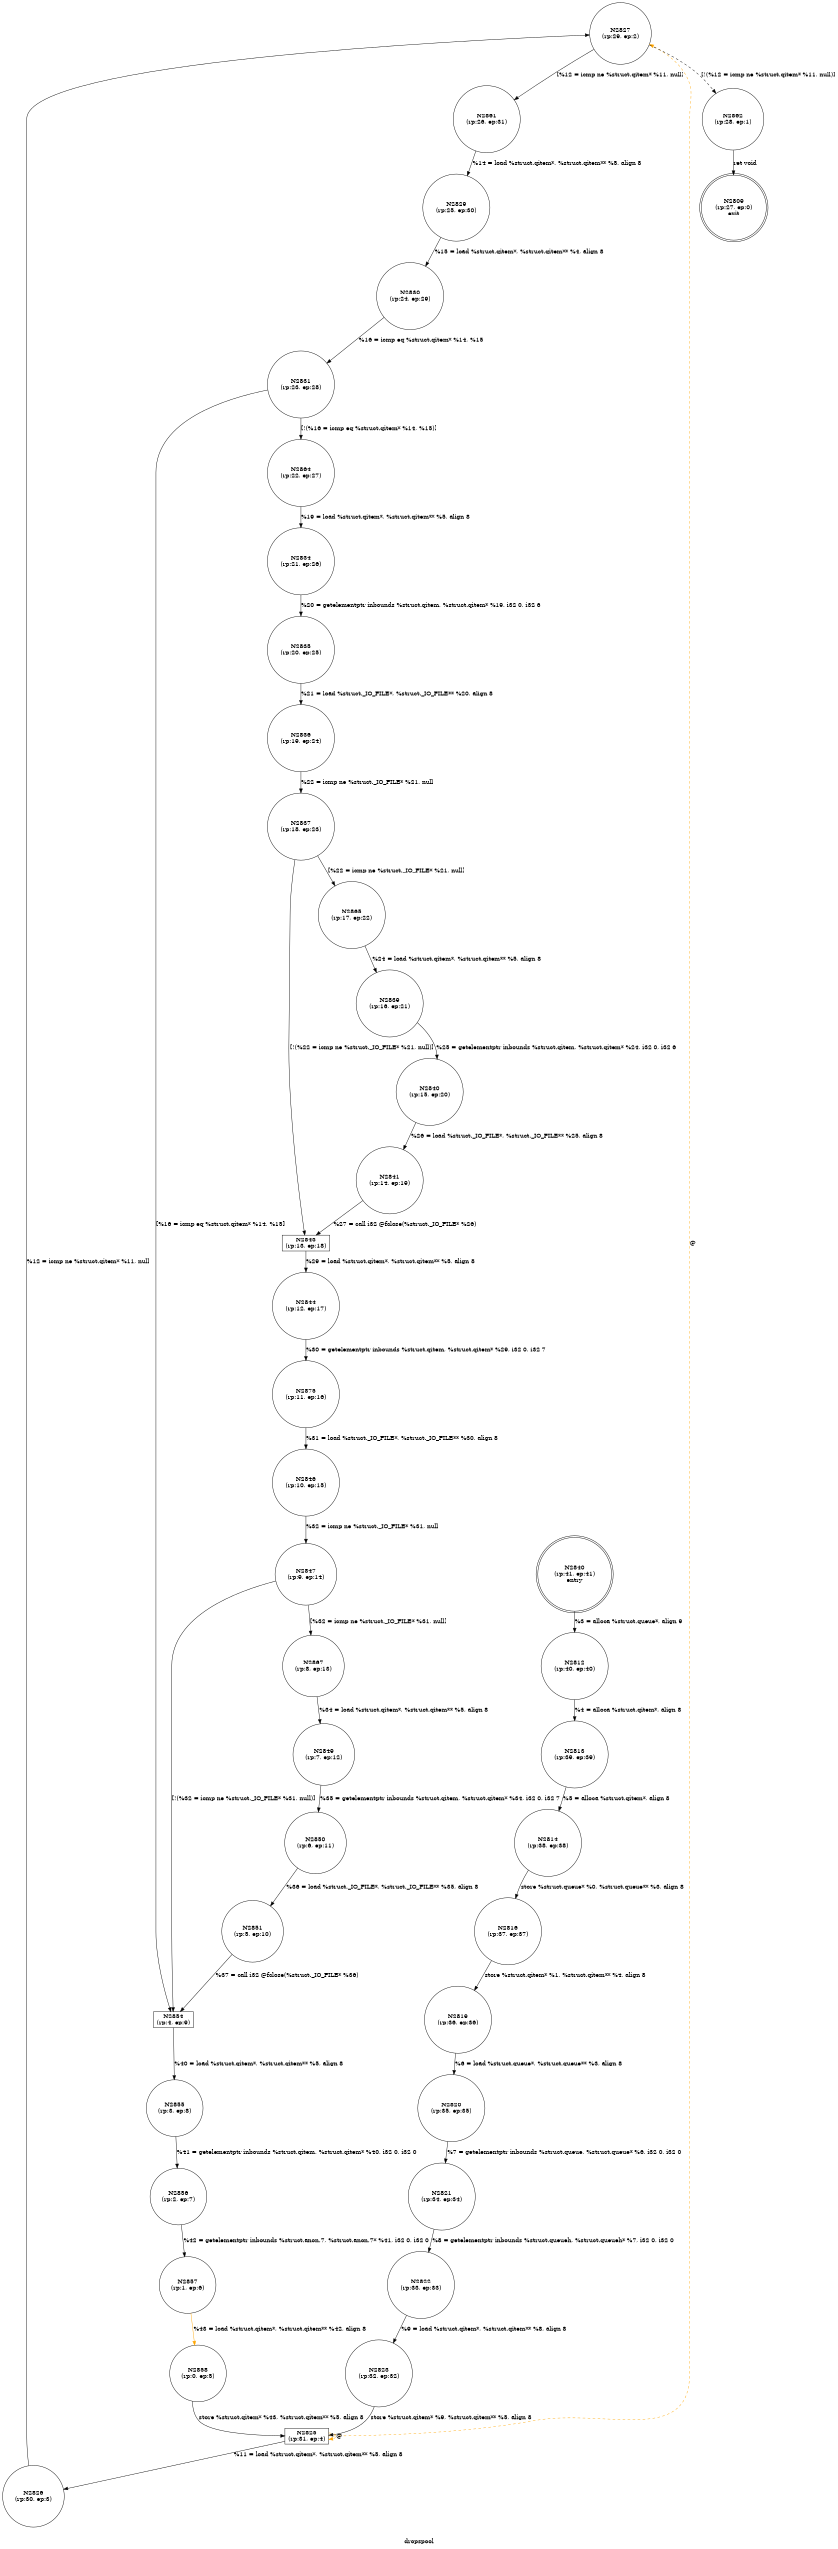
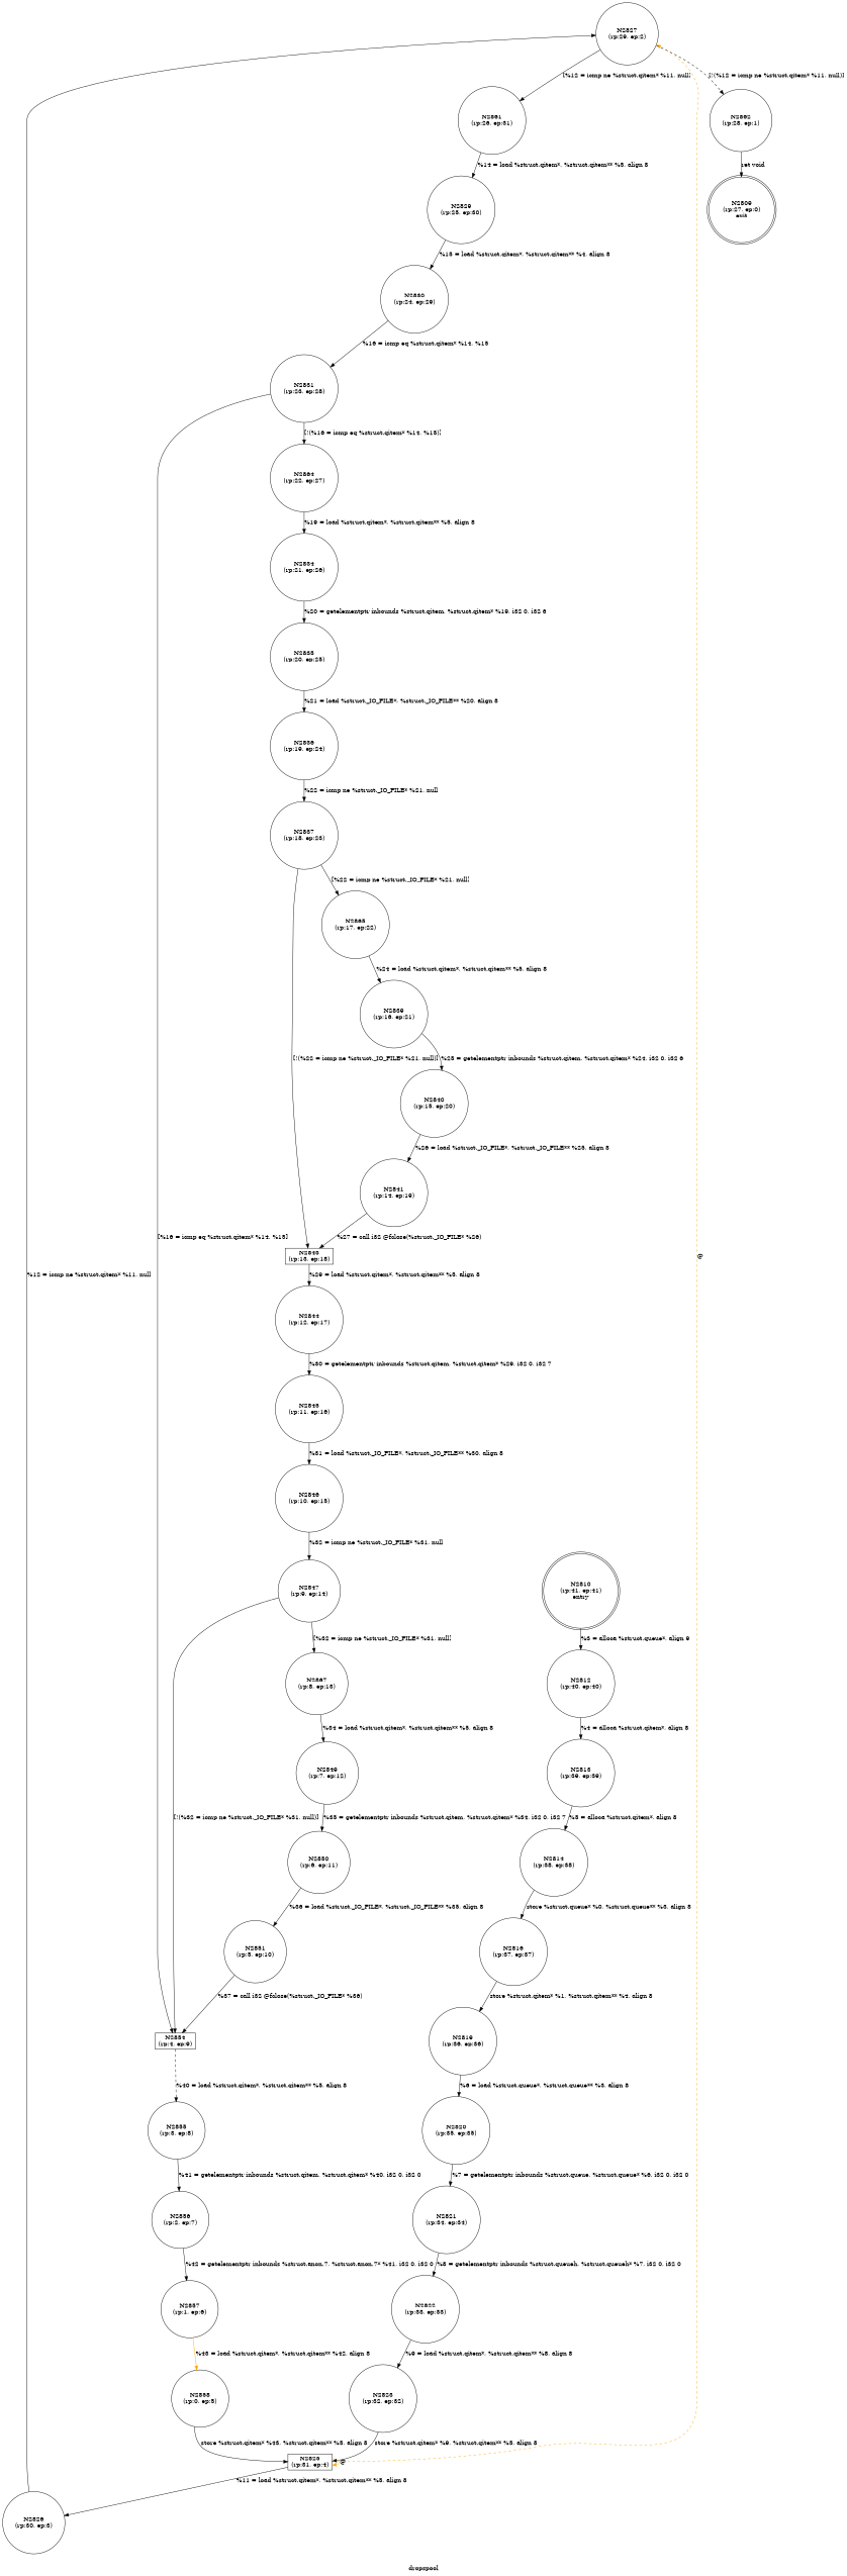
  digraph {
    fontname="DejaVu Serif"
    label=dropspool
    node [fontname="DejaVu Serif" shape=circle]
    edge [fontname="DejaVu Serif"]
    n1 [label="N2809\n(rp:27, ep:0)\nexit" shape=doublecircle]
-   n2 [label="N2840\n(rp:41, ep:41)\nentry" shape=doublecircle]
+   n2 [label="N2810\n(rp:41, ep:41)\nentry" shape=doublecircle]
    n3 [label="N2812\n(rp:40, ep:40)"]
    n4 [label="N2813\n(rp:39, ep:39)"]
    n5 [label="N2814\n(rp:38, ep:38)"]
    n6 [label="N2816\n(rp:37, ep:37)"]
    n7 [label="N2819\n(rp:36, ep:36)"]
    n8 [label="N2820\n(rp:35, ep:35)"]
    n9 [label="N2821\n(rp:34, ep:34)"]
    n10 [label="N2822\n(rp:33, ep:33)"]
    n11 [label="N2823\n(rp:32, ep:32)"]
    n12 [label="N2825\n(rp:31, ep:4)" shape=box]
    n13 [label="N2826\n(rp:30, ep:3)"]
    n14 [label="N2827\n(rp:29, ep:2)"]
    n15 [label="N2861\n(rp:26, ep:31)"]
    n16 [label="N2862\n(rp:28, ep:1)"]
    n17 [label="N2829\n(rp:25, ep:30)"]
    n18 [label="N2830\n(rp:24, ep:29)"]
    n19 [label="N2831\n(rp:23, ep:28)"]
    n20 [label="N2864\n(rp:22, ep:27)"]
    n21 [label="N2854\n(rp:4, ep:9)" shape=box]
    n22 [label="N2834\n(rp:21, ep:26)"]
    n23 [label="N2855\n(rp:3, ep:8)"]
    n24 [label="N2835\n(rp:20, ep:25)"]
    n25 [label="N2856\n(rp:2, ep:7)"]
    n26 [label="N2836\n(rp:19, ep:24)"]
    n27 [label="N2837\n(rp:18, ep:23)"]
    n28 [label="N2865\n(rp:17, ep:22)"]
    n29 [label="N2843\n(rp:13, ep:18)" shape=box]
    n30 [label="N2839\n(rp:16, ep:21)"]
    n31 [label="N2844\n(rp:12, ep:17)"]
    n32 [label="N2840\n(rp:15, ep:20)"]
-   n33 [label="N2875\n(rp:11, ep:16)"]
+   n33 [label="N2845\n(rp:11, ep:16)"]
    n34 [label="N2841\n(rp:14, ep:19)"]
    n35 [label="N2846\n(rp:10, ep:15)"]
    n36 [label="N2847\n(rp:9, ep:14)"]
    n37 [label="N2867\n(rp:8, ep:13)"]
    n38 [label="N2849\n(rp:7, ep:12)"]
    n39 [label="N2850\n(rp:6, ep:11)"]
    n40 [label="N2851\n(rp:5, ep:10)"]
    n41 [label="N2857\n(rp:1, ep:6)"]
    n42 [label="N2858\n(rp:0, ep:5)"]
    n2 -> n3 [label="%3 = alloca %struct.queue*, align 9"]
    n3 -> n4 [label="%4 = alloca %struct.qitem*, align 8"]
    n4 -> n5 [label="%5 = alloca %struct.qitem*, align 8"]
    n5 -> n6 [label="store %struct.queue* %0, %struct.queue** %3, align 8"]
    n6 -> n7 [label="store %struct.qitem* %1, %struct.qitem** %4, align 8"]
    n7 -> n8 [label="%6 = load %struct.queue*, %struct.queue** %3, align 8"]
    n8 -> n9 [label="%7 = getelementptr inbounds %struct.queue, %struct.queue* %6, i32 0, i32 0"]
    n9 -> n10 [label="%8 = getelementptr inbounds %struct.queueh, %struct.queueh* %7, i32 0, i32 0"]
    n10 -> n11 [label="%9 = load %struct.qitem*, %struct.qitem** %8, align 8"]
    n11 -> n12 [label="store %struct.qitem* %9, %struct.qitem** %5, align 8"]
    n12 -> n12 [color=orange label="@" style=dashed]
    n12 -> n13 [label="%11 = load %struct.qitem*, %struct.qitem** %5, align 8"]
    n12 -> n14 [color=orange label="@" style=dashed]
    n13 -> n14 [label="%12 = icmp ne %struct.qitem* %11, null"]
    n14 -> n15 [label="[%12 = icmp ne %struct.qitem* %11, null]"]
    n14 -> n16 [label="[!(%12 = icmp ne %struct.qitem* %11, null)]" style=dashed]
    n15 -> n17 [label="%14 = load %struct.qitem*, %struct.qitem** %5, align 8"]
    n16 -> n1 [label="ret void"]
    n17 -> n18 [label="%15 = load %struct.qitem*, %struct.qitem** %4, align 8"]
    n18 -> n19 [label="%16 = icmp eq %struct.qitem* %14, %15"]
    n19 -> n20 [label="[!(%16 = icmp eq %struct.qitem* %14, %15)]"]
    n19 -> n21 [label="[%16 = icmp eq %struct.qitem* %14, %15]"]
    n20 -> n22 [label="%19 = load %struct.qitem*, %struct.qitem** %5, align 8"]
-   n21 -> n23 [label="%40 = load %struct.qitem*, %struct.qitem** %5, align 8"]
+   n21 -> n23 [label="%40 = load %struct.qitem*, %struct.qitem** %5, align 8" style=dashed]
    n22 -> n24 [label="%20 = getelementptr inbounds %struct.qitem, %struct.qitem* %19, i32 0, i32 6"]
    n23 -> n25 [label="%41 = getelementptr inbounds %struct.qitem, %struct.qitem* %40, i32 0, i32 0"]
    n24 -> n26 [label="%21 = load %struct._IO_FILE*, %struct._IO_FILE** %20, align 8"]
    n25 -> n41 [label="%42 = getelementptr inbounds %struct.anon.7, %struct.anon.7* %41, i32 0, i32 0"]
    n26 -> n27 [label="%22 = icmp ne %struct._IO_FILE* %21, null"]
    n27 -> n28 [label="[%22 = icmp ne %struct._IO_FILE* %21, null]"]
    n27 -> n29 [label="[!(%22 = icmp ne %struct._IO_FILE* %21, null)]"]
    n28 -> n30 [label="%24 = load %struct.qitem*, %struct.qitem** %5, align 8"]
    n29 -> n31 [label="%29 = load %struct.qitem*, %struct.qitem** %5, align 8"]
    n30 -> n32 [label="%25 = getelementptr inbounds %struct.qitem, %struct.qitem* %24, i32 0, i32 6"]
    n31 -> n33 [label="%30 = getelementptr inbounds %struct.qitem, %struct.qitem* %29, i32 0, i32 7"]
    n32 -> n34 [label="%26 = load %struct._IO_FILE*, %struct._IO_FILE** %25, align 8"]
    n33 -> n35 [label="%31 = load %struct._IO_FILE*, %struct._IO_FILE** %30, align 8"]
    n34 -> n29 [label="%27 = call i32 @fclose(%struct._IO_FILE* %26)"]
    n35 -> n36 [label="%32 = icmp ne %struct._IO_FILE* %31, null"]
    n36 -> n21 [label="[!(%32 = icmp ne %struct._IO_FILE* %31, null)]"]
    n36 -> n37 [label="[%32 = icmp ne %struct._IO_FILE* %31, null]"]
    n37 -> n38 [label="%34 = load %struct.qitem*, %struct.qitem** %5, align 8"]
    n38 -> n39 [label="%35 = getelementptr inbounds %struct.qitem, %struct.qitem* %34, i32 0, i32 7"]
    n39 -> n40 [label="%36 = load %struct._IO_FILE*, %struct._IO_FILE** %35, align 8"]
    n40 -> n21 [label="%37 = call i32 @fclose(%struct._IO_FILE* %36)"]
    n41 -> n42 [color=orange label="%43 = load %struct.qitem*, %struct.qitem** %42, align 8"]
    n42 -> n12 [label="store %struct.qitem* %43, %struct.qitem** %5, align 8"]
  }
